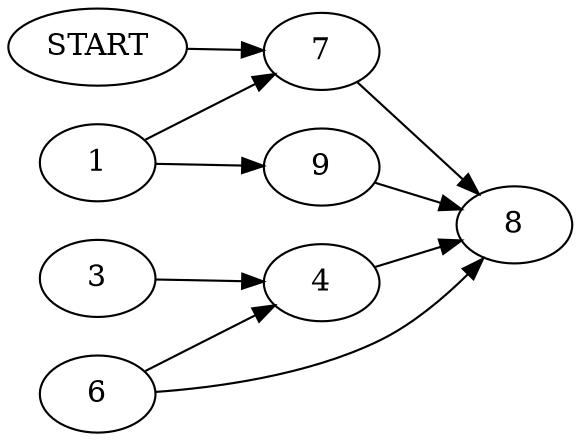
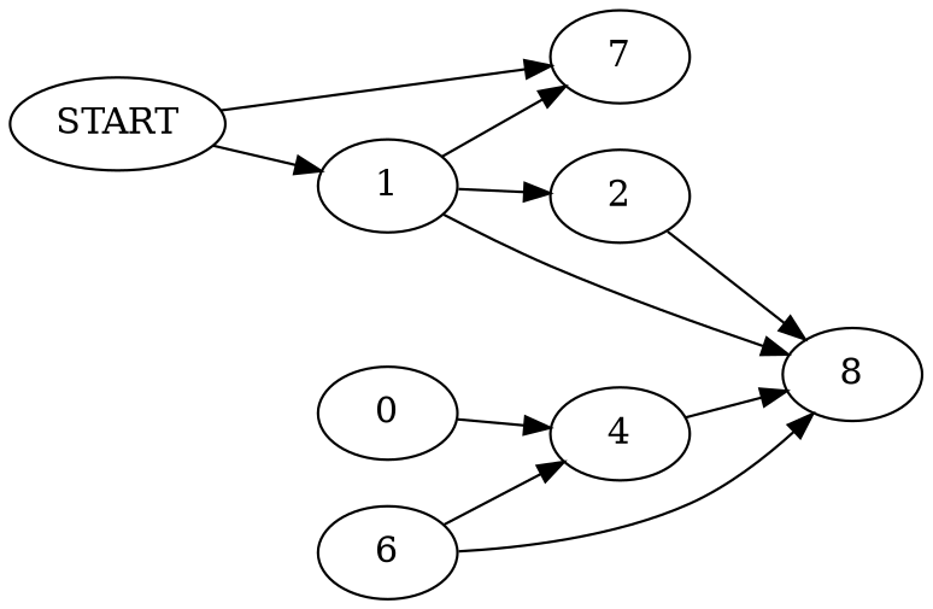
  digraph {
    rankdir=LR
    n1 [label=START]
    1
    7
-   2 [label=9]
+   2
    n5 [label=8]
-   3
+   3 [label=0]
    4
    6
+   n1 -> 1
    n1 -> 7
    1 -> 7
    1 -> 2
-   7 -> n5
+   1 -> n5
    2 -> n5
    3 -> 4
    4 -> n5
    6 -> n5
    6 -> 4
  }
